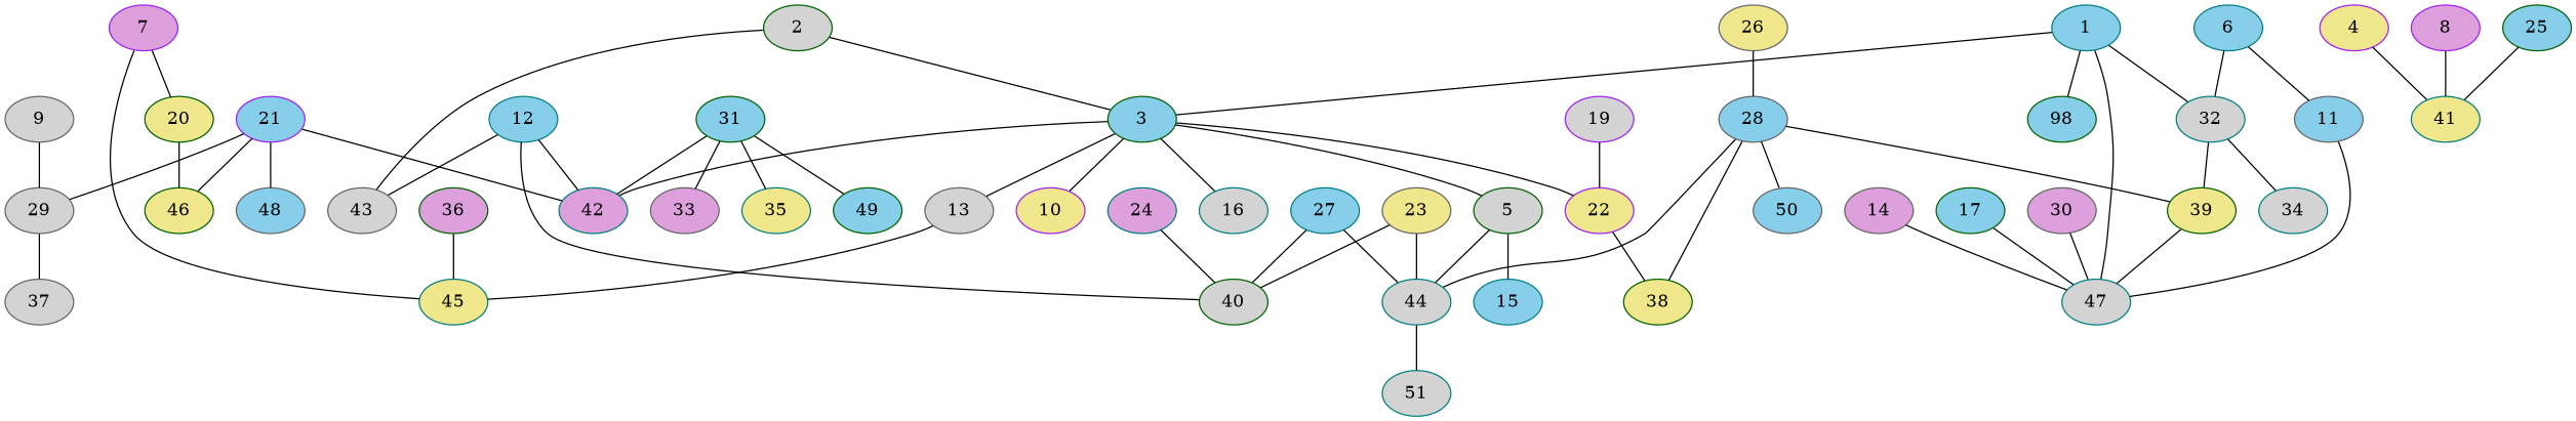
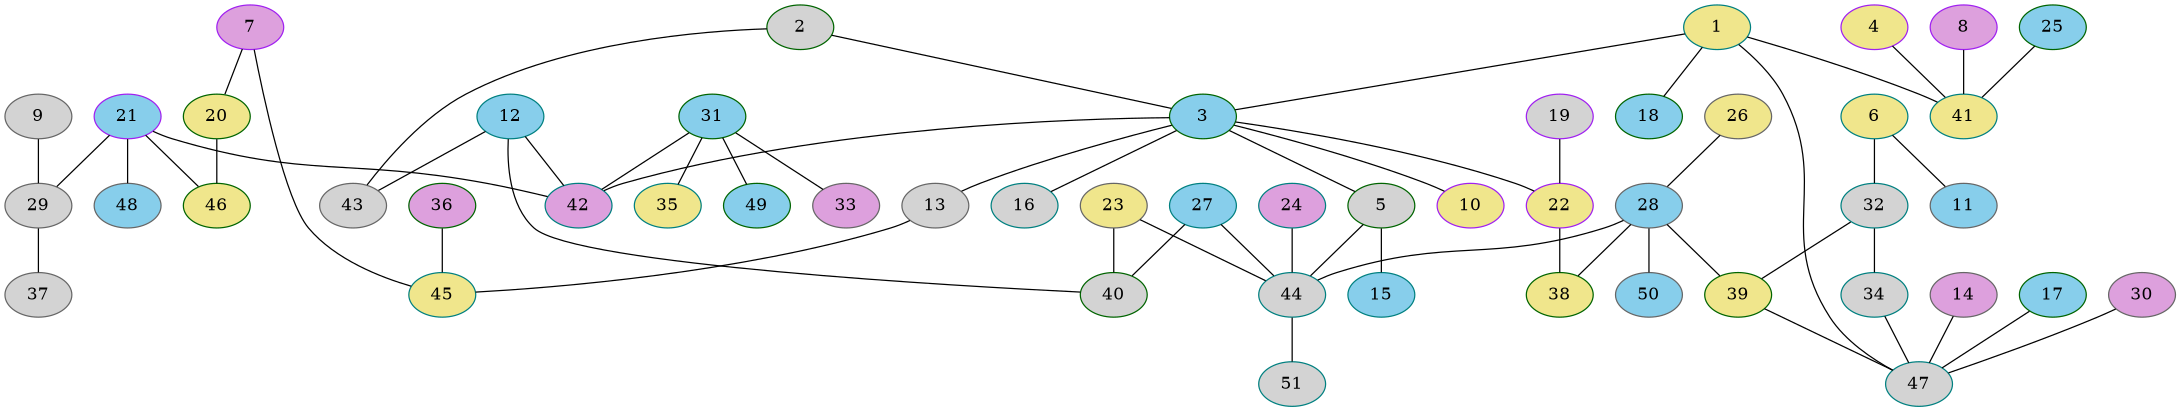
  graph {
    node [color=teal fillcolor=skyblue style=filled]
    edge [weight=1.0]
    3 [color=darkgreen]
-   1
-   18 [color=darkgreen label=98]
+   1 [fillcolor=khaki]
+   18 [color=darkgreen]
    41 [fillcolor=khaki]
    47 [fillcolor=lightgrey]
    5 [color=darkgreen fillcolor=lightgrey]
    10 [color=purple fillcolor=khaki]
    13 [color=gray40 fillcolor=lightgrey]
    16 [fillcolor=lightgrey]
    22 [color=purple fillcolor=khaki]
    42 [fillcolor=plum]
    2 [color=darkgreen fillcolor=lightgrey]
    43 [color=gray40 fillcolor=lightgrey]
    15
    44 [fillcolor=lightgrey]
    45 [fillcolor=khaki]
    38 [color=darkgreen fillcolor=khaki]
    4 [color=purple fillcolor=khaki]
    51 [fillcolor=lightgrey]
-   6
+   6 [fillcolor=khaki]
    11 [color=gray40]
    32 [fillcolor=lightgrey]
    39 [color=darkgreen fillcolor=khaki]
    34 [fillcolor=lightgrey]
    7 [color=purple fillcolor=plum]
    20 [color=darkgreen fillcolor=khaki]
    46 [color=darkgreen fillcolor=khaki]
    8 [color=purple fillcolor=plum]
    9 [color=gray40 fillcolor=lightgrey]
    29 [color=gray40 fillcolor=lightgrey]
    37 [color=gray40 fillcolor=lightgrey]
    12
    40 [color=darkgreen fillcolor=lightgrey]
    14 [color=gray40 fillcolor=plum]
    17 [color=darkgreen]
    19 [color=purple fillcolor=lightgrey]
    21 [color=purple]
    48 [color=gray40]
    23 [color=gray40 fillcolor=khaki]
    24 [fillcolor=plum]
    25 [color=darkgreen]
    26 [color=gray40 fillcolor=khaki]
    28 [color=gray40]
    50 [color=gray40]
    27
    30 [color=gray40 fillcolor=plum]
    31 [color=darkgreen]
    33 [color=gray40 fillcolor=plum]
    35 [fillcolor=khaki]
    49 [color=darkgreen]
    36 [color=darkgreen fillcolor=plum]
    3 -- 5
    3 -- 10
    3 -- 13
    3 -- 16
    3 -- 22
    3 -- 42
    1 -- 3
    1 -- 18
-   1 -- 32
+   1 -- 41
    1 -- 47
    5 -- 15
    5 -- 44
    13 -- 45
    22 -- 38
    2 -- 3
    2 -- 43
    44 -- 51 [weight=2.0]
    4 -- 41
    6 -- 11
    6 -- 32
    32 -- 39
    32 -- 34
    39 -- 47
-   11 -- 47
+   34 -- 47
    7 -- 45
    7 -- 20
    20 -- 46
    8 -- 41
    9 -- 29
    29 -- 37
    12 -- 42
    12 -- 43
    12 -- 40
    14 -- 47
    17 -- 47
    19 -- 22
    21 -- 42
    21 -- 46
    21 -- 29
    21 -- 48
    23 -- 44
    23 -- 40
-   24 -- 40
+   24 -- 44
    25 -- 41
    26 -- 28
    28 -- 44
    28 -- 38
    28 -- 39
    28 -- 50
    27 -- 44
    27 -- 40
    30 -- 47
    31 -- 42
    31 -- 33
    31 -- 35
    31 -- 49
    36 -- 45
  }
